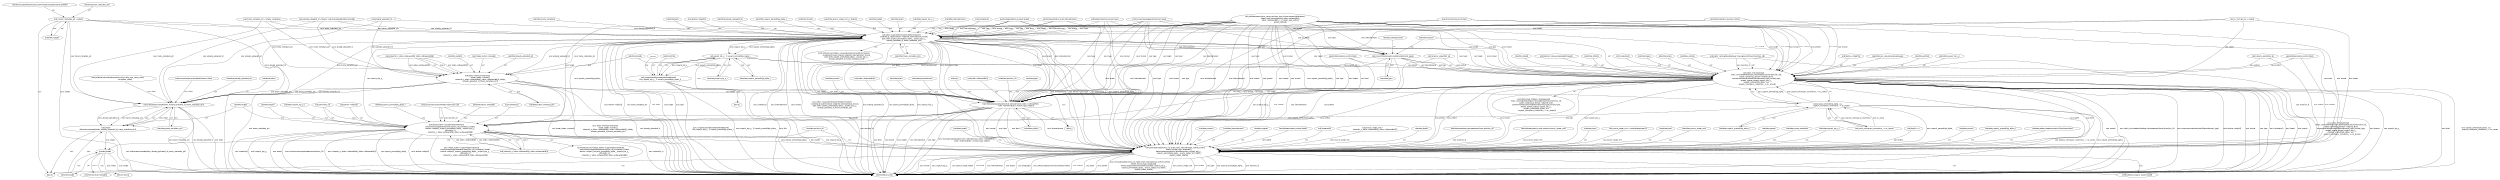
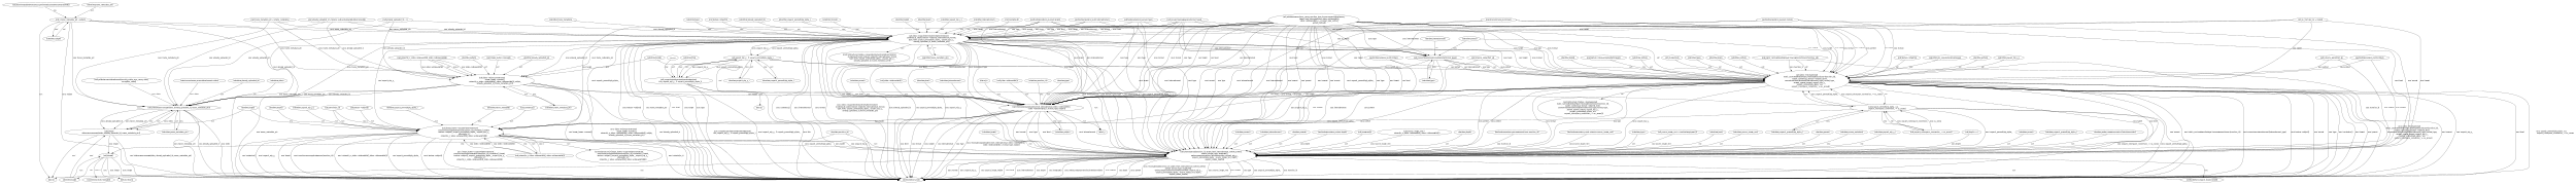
  digraph {
    fontname="Fira Sans"
    node [fontname="Fira Sans"]
    edge [fontname="Fira Sans"]
    n1 [label="(Call,* frame_metadata_ptr = nullptr)"]
    n2 [label="(Call,video->CopyVideoTextureToPlatformTexture(\n            ContextGL(), target, texture->Object(), internalformat, format,\n            type, level, unpack_premultiply_alpha_, unpack_flip_y_,\n            already_uploaded_id, frame_metadata_ptr))"]
    n3 [label="(Call,video->PaintCurrentFrame(\n            image_buffer->Canvas(),\n            IntRect(0, 0, video->videoWidth(), video->videoHeight()), nullptr,\n            already_uploaded_id, frame_metadata_ptr))"]
    n4 [label="(Call,VideoFrameToImage(video, already_uploaded_id, frame_metadata_ptr))"]
    n5 [label="(MethodReturn,void)"]
    n6 [label="(Block,)"]
    n7 [label="(Identifier,nullptr)"]
    n8 [label="(Call,unpack_flip_y_ || unpack_premultiply_alpha_)"]
    n9 [label="(Call,video->TexImageImpl(\n            static_cast<WebMediaPlayer::TexImageFunctionID>(function_id),\n            target, ContextGL(), texture->Object(), level,\n            ConvertTexInternalFormat(internalformat, type), format, type,\n            xoffset, yoffset, zoffset, unpack_flip_y_,\n            unpack_premultiply_alpha_ &&\n                unpack_colorspace_conversion_ == GL_NONE))"]
    n10 [label="(Call,TexImage2DBase(target, level, internalformat, video->videoWidth(),\n                       video->videoHeight(), 0, format, type, nullptr))"]
    n11 [label="(Call,image_buffer->CopyToPlatformTexture(\n                FunctionIDToSnapshotReason(function_id), ContextGL(), target,\n                texture->Object(), unpack_premultiply_alpha_, unpack_flip_y_,\n                IntPoint(0, 0),\n                IntRect(0, 0, video->videoWidth(), video->videoHeight())))"]
    n12 [label="(Call,TexImageImpl(function_id, target, level, internalformat, xoffset, yoffset,\n               zoffset, format, type, image.get(),\n               WebGLImageConversion::kHtmlDomVideo, unpack_flip_y_,\n               unpack_premultiply_alpha_, source_image_rect, depth,\n               unpack_image_height))"]
    n13 [label="(Call,ConvertTexInternalFormat(internalformat, type))"]
    n14 [label="(ControlStructure,if (video->CopyVideoTextureToPlatformTexture(\n            ContextGL(), target, texture->Object(), internalformat, format,\n            type, level, unpack_premultiply_alpha_, unpack_flip_y_,\n            already_uploaded_id, frame_metadata_ptr)))"]
    n15 [label="(Identifier,frame_metadata_ptr)"]
    n16 [label="(Block,)"]
    n17 [label="(Identifier,frame_metadata_ptr)"]
    n18 [label="(Call,image =\n      VideoFrameToImage(video, already_uploaded_id, frame_metadata_ptr))"]
    n19 [label="(Identifier,frame_metadata_ptr)"]
    n20 [label="(Call,ScopedUnpackParametersResetRestore(\n        this, unpack_flip_y_ || unpack_premultiply_alpha_))"]
    n21 [label="(Call,unpack_premultiply_alpha_ &&\n                unpack_colorspace_conversion_ == GL_NONE)"]
    n22 [label="(Identifier,unpack_flip_y_)"]
    n23 [label="(Identifier,unpack_premultiply_alpha_)"]
    n24 [label="(ControlStructure,if (video->TexImageImpl(\n            static_cast<WebMediaPlayer::TexImageFunctionID>(function_id),\n            target, ContextGL(), texture->Object(), level,\n            ConvertTexInternalFormat(internalformat, type), format, type,\n            xoffset, yoffset, zoffset, unpack_flip_y_,\n            unpack_premultiply_alpha_ &&\n                unpack_colorspace_conversion_ == GL_NONE)))"]
    n25 [label="(Identifier,nullptr)"]
    n26 [label="(ControlStructure,if (image_buffer->CopyToPlatformTexture(\n                FunctionIDToSnapshotReason(function_id), ContextGL(), target,\n                texture->Object(), unpack_premultiply_alpha_, unpack_flip_y_,\n                IntPoint(0, 0),\n                IntRect(0, 0, video->videoWidth(), video->videoHeight()))))"]
    n27 [label="(Call,IntRect(0, 0, video->videoWidth(), video->videoHeight()))"]
    n28 [label="(MethodReturn,unpack_image_height)"]
    n29 [label="(Identifier,type)"]
    n30 [label="(Block,)"]
    n31 [label="(Identifier,unpack_premultiply_alpha_)"]
-   n32 [label="(Call,const_colorspace_conversion_ == GL_NONE)"]
-   n33 [label="(Canvas,!image)"]
+   n32 [label="(Call,unpack_colorspace_conversion_ == GL_NONE)"]
+   n33 [label="(Call,!image)"]
    n34 [label="(Identifier,image)"]
    n35 [label="(ControlStructure,if (!image))"]
    n36 [label="(Return,return;)"]
    n37 [label="(Call,IntPoint(0, 0))"]
    n38 [label="(Identifier,zoffset)"]
    n39 [label="(Call,RuntimeEnabledFeatures::ExperimentalCanvasFeaturesEnabled())"]
    n40 [label="(MethodParameterIn,TexImageFunctionID function_id)"]
    n41 [label="(Identifier,function_id)"]
    n42 [label="(Call,ContextGL())"]
    n43 [label="(MethodParameterIn,const IntRect& source_image_rect)"]
    n44 [label="(MethodParameterIn,GLenum type)"]
    n45 [label="(Call,static_cast<WebMediaPlayer::TexImageFunctionID>(function_id))"]
    n46 [label="(Identifier,type)"]
    n47 [label="(Call,source_image_rect == SentinelEmptyRect())"]
    n48 [label="(Identifier,frame_metadata)"]
    n49 [label="(Call,texture->Object())"]
    n50 [label="(Identifier,level)"]
    n51 [label="(Identifier,frame_metadata_ptr)"]
    n52 [label="(Call,video->videoHeight())"]
    n53 [label="(Identifier,source_image_rect)"]
    n54 [label="(Call,ValidateHTMLVideoElement(security_origin, func_name, video,\n                                exception_state))"]
    n55 [label="(Identifier,yoffset)"]
-   n56 [label="(Call,FunctionIDToSnapshotReason(function_id))"]
    n57 [label="(Identifier,type)"]
    n58 [label="(Identifier,unpack_flip_y_)"]
    n59 [label="(Call,ValidateTexFunc(func_name, function_type, kSourceHTMLVideoElement,\n                       target, level, internalformat, video->videoWidth(),\n                       video->videoHeight(), 1, 0, format, type, xoffset,\n                       yoffset, zoffset))"]
    n60 [label="(Identifier,level)"]
    n61 [label="(Identifier,this)"]
    n62 [label="(Call,already_uploaded_id = -1)"]
    n63 [label="(Identifier,yoffset)"]
    n64 [label="(Identifier,internalformat)"]
    n65 [label="(Identifier,frame_metadata)"]
    n66 [label="(Identifier,image)"]
    n67 [label="(Call,ContextGL())"]
    n68 [label="(Identifier,frame_metadata)"]
    n69 [label="(Call,texture->Object())"]
    n70 [label="(PaintCurrentFrame,HTMLVideoElement* video)"]
    n71 [label="(Call,IntRect(0, 0, video->videoWidth(), video->videoHeight()))"]
    n72 [label="(Identifier,unpack_flip_y_)"]
    n73 [label="(Identifier,target)"]
    n74 [label="(PaintCurrentFrame,GLint level)"]
    n75 [label="(Literal,0)"]
    n76 [label="(Call,CanUseTexImageByGPU(format, type))"]
    n77 [label="(Identifier,already_uploaded_id)"]
    n78 [label="(Identifier,target)"]
    n79 [label="(Call,depth == 1)"]
    n80 [label="(MethodParameterIn,GLenum format)"]
    n81 [label="(Identifier,format)"]
    n82 [label="(Identifier,unpack_premultiply_alpha_)"]
    n83 [label="(Call,GL_TEXTURE_2D == target)"]
    n84 [label="(Identifier,unpack_premultiply_alpha_)"]
    n85 [label="(Identifier,WebGLImageConversion::kHtmlDomVideo)"]
    n86 [label="(Call,texture->ClearLastUploadedFrame())"]
    n87 [label="(Identifier,target)"]
    n88 [label="(MethodParameterIn,GLint zoffset)"]
    n89 [label="(Call,ContextGL())"]
    n90 [label="(Identifier,zoffset)"]
    n91 [label="(Identifier,internalformat)"]
    n92 [label="(Identifier,format)"]
    n93 [label="(Call,DCHECK_EQ(yoffset, 0))"]
    n94 [label="(Identifier,target)"]
    n95 [label="(Identifier,xoffset)"]
    n96 [label="(Call,DCHECK_EQ(xoffset, 0))"]
    n97 [label="(Identifier,type)"]
    n98 [label="(Identifier,level)"]
    n99 [label="(Identifier,unpack_flip_y_)"]
    n100 [label="(Call,video->videoWidth())"]
    n101 [label="(Identifier,function_id)"]
    n102 [label="(Call,frame_metadata_ptr = &frame_metadata)"]
    n103 [label="(Identifier,nullptr)"]
    n104 [label="(Call,already_uploaded_id = texture->GetLastUploadedVideoFrameId())"]
    n105 [label="(Identifier,type)"]
-   n106 [label="(Identifier,source_image_rect_is_default)"]
    n107 [label="(MethodParameterIn,GLsizei depth)"]
    n108 [label="(Identifier,xoffset)"]
    n109 [label="(Identifier,format)"]
    n110 [label="(Call,image.get())"]
    n111 [label="(Call,image_buffer->Canvas())"]
    n112 [label="(MethodParameterIn,GLint internalformat)"]
    n113 [label="(Identifier,internalformat)"]
    n114 [label="(Identifier,already_uploaded_id)"]
    n115 [label="(MethodParameterIn,GLenum target)"]
    n116 [label="(Call,source_image_rect ==\n          IntRect(0, 0, video->videoWidth(), video->videoHeight()))"]
    n117 [label="(Identifier,target)"]
    n118 [label="(Identifier,level)"]
    n119 [label="(Identifier,depth)"]
    n120 [label="(Identifier,unpack_flip_y_)"]
    n121 [label="(MethodParameterIn,GLint xoffset)"]
    n122 [label="(Identifier,format)"]
    n123 [label="(Call,texture->Object())"]
    n124 [label="(Identifier,unpack_premultiply_alpha_)"]
    n125 [label="(Identifier,use_copyTextureCHROMIUM)"]
    n126 [label="(Identifier,internalformat)"]
    n127 [label="(Identifier,already_uploaded_id)"]
    n128 [label="(Identifier,video)"]
    1000282
    n1 -> n2 [label="DDG: frame_metadata_ptr"]
    n1 -> n3 [label="DDG: frame_metadata_ptr"]
    n1 -> n4 [label="DDG: frame_metadata_ptr"]
    n1 -> n5 [label="DDG: nullptr"]
    n1 -> n5 [label="DDG: frame_metadata_ptr"]
    n1 -> n6 [label="AST: "]
    n1 -> n7 [label="CFG: "]
    n2 -> n3 [label="DDG: already_uploaded_id"]
    n2 -> n3 [label="DDG: frame_metadata_ptr"]
    n2 -> n4 [label="DDG: already_uploaded_id"]
    n2 -> n4 [label="DDG: frame_metadata_ptr"]
    n2 -> n5 [label="DDG: internalformat"]
    n2 -> n5 [label="DDG: format"]
    n2 -> n5 [label="DDG: video->CopyVideoTextureToPlatformTexture(\n            ContextGL(), target, texture->Object(), internalformat, format,\n            type, level, unpack_premultiply_alpha_, unpack_flip_y_,\n            already_uploaded_id, frame_metadata_ptr)"]
    n2 -> n5 [label="DDG: already_uploaded_id"]
    n2 -> n5 [label="DDG: unpack_premultiply_alpha_"]
    n2 -> n5 [label="DDG: unpack_flip_y_"]
    n2 -> n5 [label="DDG: texture->Object()"]
    n2 -> n5 [label="DDG: frame_metadata_ptr"]
    n2 -> n5 [label="DDG: level"]
    n2 -> n5 [label="DDG: target"]
    n2 -> n5 [label="DDG: type"]
    n2 -> n5 [label="DDG: ContextGL()"]
    n2 -> n8 [label="DDG: unpack_flip_y_"]
    n2 -> n8 [label="DDG: unpack_premultiply_alpha_"]
    n2 -> n9 [label="DDG: target"]
    n2 -> n9 [label="DDG: level"]
    n2 -> n9 [label="DDG: format"]
    n2 -> n10 [label="DDG: target"]
    n2 -> n10 [label="DDG: level"]
    n2 -> n10 [label="DDG: internalformat"]
    n2 -> n10 [label="DDG: format"]
    n2 -> n10 [label="DDG: type"]
    n2 -> n11 [label="DDG: unpack_premultiply_alpha_"]
    n2 -> n11 [label="DDG: unpack_flip_y_"]
    n2 -> n12 [label="DDG: target"]
    n2 -> n12 [label="DDG: level"]
    n2 -> n12 [label="DDG: internalformat"]
    n2 -> n12 [label="DDG: format"]
    n2 -> n12 [label="DDG: type"]
    n2 -> n12 [label="DDG: unpack_flip_y_"]
    n2 -> n12 [label="DDG: unpack_premultiply_alpha_"]
    n2 -> n13 [label="DDG: internalformat"]
    n2 -> n13 [label="DDG: type"]
    n2 -> n14 [label="AST: "]
    n2 -> n15 [label="CFG: "]
    n3 -> n4 [label="DDG: already_uploaded_id"]
    n3 -> n4 [label="DDG: frame_metadata_ptr"]
    n3 -> n5 [label="DDG: already_uploaded_id"]
    n3 -> n5 [label="DDG: frame_metadata_ptr"]
    n3 -> n5 [label="DDG: image_buffer->Canvas()"]
    n3 -> n5 [label="DDG: video->PaintCurrentFrame(\n            image_buffer->Canvas(),\n            IntRect(0, 0, video->videoWidth(), video->videoHeight()), nullptr,\n            already_uploaded_id, frame_metadata_ptr)"]
    n3 -> n10 [label="DDG: nullptr"]
    n3 -> n16 [label="AST: "]
    n3 -> n17 [label="CFG: "]
    n4 -> n5 [label="DDG: frame_metadata_ptr"]
    n4 -> n5 [label="DDG: already_uploaded_id"]
    n4 -> n5 [label="DDG: video"]
    n4 -> n18 [label="AST: "]
    n4 -> n18 [label="DDG: video"]
    n4 -> n18 [label="DDG: already_uploaded_id"]
    n4 -> n18 [label="DDG: frame_metadata_ptr"]
    n4 -> n19 [label="CFG: "]
    n7 -> n1 [label="AST: "]
    n8 -> n9 [label="DDG: unpack_flip_y_"]
    n8 -> n20 [label="AST: "]
    n8 -> n20 [label="DDG: unpack_flip_y_"]
    n8 -> n20 [label="DDG: unpack_premultiply_alpha_"]
    n8 -> n21 [label="DDG: unpack_premultiply_alpha_"]
    n8 -> n22 [label="CFG: "]
    n8 -> n23 [label="CFG: "]
    n9 -> n5 [label="DDG: texture->Object()"]
    n9 -> n5 [label="DDG: format"]
    n9 -> n5 [label="DDG: type"]
    n9 -> n5 [label="DDG: ContextGL()"]
    n9 -> n5 [label="DDG: target"]
    n9 -> n5 [label="DDG: yoffset"]
    n9 -> n5 [label="DDG: video->TexImageImpl(\n            static_cast<WebMediaPlayer::TexImageFunctionID>(function_id),\n            target, ContextGL(), texture->Object(), level,\n            ConvertTexInternalFormat(internalformat, type), format, type,\n            xoffset, yoffset, zoffset, unpack_flip_y_,\n            unpack_premultiply_alpha_ &&\n                unpack_colorspace_conversion_ == GL_NONE)"]
    n9 -> n5 [label="DDG: xoffset"]
    n9 -> n5 [label="DDG: unpack_flip_y_"]
    n9 -> n5 [label="DDG: level"]
    n9 -> n5 [label="DDG: unpack_premultiply_alpha_ &&\n                unpack_colorspace_conversion_ == GL_NONE"]
    n9 -> n5 [label="DDG: zoffset"]
    n9 -> n5 [label="DDG: static_cast<WebMediaPlayer::TexImageFunctionID>(function_id)"]
    n9 -> n5 [label="DDG: ConvertTexInternalFormat(internalformat, type)"]
    n9 -> n10 [label="DDG: target"]
    n9 -> n10 [label="DDG: level"]
    n9 -> n10 [label="DDG: format"]
    n9 -> n10 [label="DDG: type"]
    n9 -> n11 [label="DDG: unpack_flip_y_"]
    n9 -> n12 [label="DDG: target"]
    n9 -> n12 [label="DDG: level"]
    n9 -> n12 [label="DDG: xoffset"]
    n9 -> n12 [label="DDG: yoffset"]
    n9 -> n12 [label="DDG: zoffset"]
    n9 -> n12 [label="DDG: format"]
    n9 -> n12 [label="DDG: type"]
    n9 -> n12 [label="DDG: unpack_flip_y_"]
    n9 -> n21 [label="CFG: "]
    n9 -> n24 [label="AST: "]
    n10 -> n5 [label="DDG: internalformat"]
    n10 -> n5 [label="DDG: type"]
    n10 -> n5 [label="DDG: TexImage2DBase(target, level, internalformat, video->videoWidth(),\n                       video->videoHeight(), 0, format, type, nullptr)"]
    n10 -> n5 [label="DDG: level"]
    n10 -> n5 [label="DDG: format"]
    n10 -> n5 [label="DDG: nullptr"]
    n10 -> n11 [label="DDG: target"]
    n10 -> n12 [label="DDG: level"]
    n10 -> n12 [label="DDG: internalformat"]
    n10 -> n12 [label="DDG: format"]
    n10 -> n12 [label="DDG: type"]
    n10 -> n16 [label="AST: "]
    n10 -> n25 [label="CFG: "]
    n11 -> n5 [label="DDG: unpack_flip_y_"]
    n11 -> n5 [label="DDG: FunctionIDToSnapshotReason(function_id)"]
    n11 -> n5 [label="DDG: IntRect(0, 0, video->videoWidth(), video->videoHeight())"]
    n11 -> n5 [label="DDG: unpack_premultiply_alpha_"]
    n11 -> n5 [label="DDG: texture->Object()"]
    n11 -> n5 [label="DDG: image_buffer->CopyToPlatformTexture(\n                FunctionIDToSnapshotReason(function_id), ContextGL(), target,\n                texture->Object(), unpack_premultiply_alpha_, unpack_flip_y_,\n                IntPoint(0, 0),\n                IntRect(0, 0, video->videoWidth(), video->videoHeight()))"]
    n11 -> n5 [label="DDG: IntPoint(0, 0)"]
    n11 -> n5 [label="DDG: target"]
    n11 -> n5 [label="DDG: ContextGL()"]
    n11 -> n12 [label="DDG: target"]
    n11 -> n12 [label="DDG: unpack_flip_y_"]
    n11 -> n12 [label="DDG: unpack_premultiply_alpha_"]
    n11 -> n26 [label="AST: "]
    n11 -> n27 [label="CFG: "]
    n12 -> n5 [label="DDG: unpack_image_height"]
    n12 -> n5 [label="DDG: level"]
    n12 -> n5 [label="DDG: internalformat"]
    n12 -> n5 [label="DDG: target"]
    n12 -> n5 [label="DDG: image.get()"]
    n12 -> n5 [label="DDG: WebGLImageConversion::kHtmlDomVideo"]
    n12 -> n5 [label="DDG: zoffset"]
    n12 -> n5 [label="DDG: depth"]
    n12 -> n5 [label="DDG: yoffset"]
    n12 -> n5 [label="DDG: TexImageImpl(function_id, target, level, internalformat, xoffset, yoffset,\n               zoffset, format, type, image.get(),\n               WebGLImageConversion::kHtmlDomVideo, unpack_flip_y_,\n               unpack_premultiply_alpha_, source_image_rect, depth,\n               unpack_image_height)"]
    n12 -> n5 [label="DDG: source_image_rect"]
    n12 -> n5 [label="DDG: xoffset"]
    n12 -> n5 [label="DDG: type"]
    n12 -> n5 [label="DDG: unpack_premultiply_alpha_"]
    n12 -> n5 [label="DDG: function_id"]
    n12 -> n5 [label="DDG: format"]
    n12 -> n5 [label="DDG: unpack_flip_y_"]
    n12 -> n6 [label="AST: "]
    n12 -> n28 [label="CFG: "]
    n13 -> n9 [label="AST: "]
    n13 -> n9 [label="DDG: internalformat"]
    n13 -> n9 [label="DDG: type"]
    n13 -> n10 [label="DDG: internalformat"]
    n13 -> n12 [label="DDG: internalformat"]
    n13 -> n29 [label="CFG: "]
    n15 -> n2 [label="AST: "]
    n17 -> n3 [label="AST: "]
    n18 -> n4 [label="CFG: "]
    n18 -> n5 [label="DDG: VideoFrameToImage(video, already_uploaded_id, frame_metadata_ptr)"]
    n18 -> n6 [label="AST: "]
    n18 -> n33 [label="DDG: image"]
    n19 -> n4 [label="AST: "]
    n20 -> n5 [label="DDG: this"]
    n20 -> n5 [label="DDG: ScopedUnpackParametersResetRestore(\n        this, unpack_flip_y_ || unpack_premultiply_alpha_)"]
    n20 -> n5 [label="DDG: unpack_flip_y_ || unpack_premultiply_alpha_"]
    n20 -> n8 [label="CFG: "]
    n20 -> n30 [label="AST: "]
    n21 -> n5 [label="DDG: unpack_premultiply_alpha_"]
    n21 -> n5 [label="DDG: unpack_colorspace_conversion_ == GL_NONE"]
    n21 -> n9 [label="AST: "]
    n21 -> n9 [label="DDG: unpack_premultiply_alpha_"]
    n21 -> n9 [label="DDG: unpack_colorspace_conversion_ == GL_NONE"]
    n21 -> n11 [label="DDG: unpack_premultiply_alpha_"]
    n21 -> n12 [label="DDG: unpack_premultiply_alpha_"]
    n21 -> n31 [label="CFG: "]
    n21 -> n32 [label="CFG: "]
    n22 -> n8 [label="AST: "]
    n23 -> n8 [label="AST: "]
    n25 -> n10 [label="AST: "]
    n27 -> n11 [label="AST: "]
    n27 -> n11 [label="DDG: 0"]
    n27 -> n11 [label="DDG: video->videoWidth()"]
    n27 -> n11 [label="DDG: video->videoHeight()"]
    n28 -> n12 [label="AST: "]
    n29 -> n13 [label="AST: "]
    n31 -> n21 [label="AST: "]
    n32 -> n21 [label="AST: "]
    n32 -> n21 [label="DDG: unpack_colorspace_conversion_"]
    n32 -> n21 [label="DDG: GL_NONE"]
    n33 -> n5 [label="DDG: !image"]
    n33 -> n5 [label="DDG: image"]
    n33 -> n34 [label="CFG: "]
    n33 -> n35 [label="DDG: 0"]
    n33 -> n36 [label="CFG: "]
    n34 -> n18 [label="CFG: "]
    n34 -> n33 [label="AST: "]
    n37 -> n11 [label="AST: "]
    n37 -> n11 [label="DDG: 0"]
    n38 -> n9 [label="AST: "]
    n39 -> n1 [label="CFG: "]
    n40 -> n12 [label="DDG: function_id"]
    n41 -> n12 [label="AST: "]
    n41 -> n33 [label="CFG: "]
    n42 -> n2 [label="AST: "]
    n43 -> n12 [label="DDG: source_image_rect"]
    n44 -> n2 [label="DDG: type"]
    n44 -> n9 [label="DDG: type"]
    n44 -> n10 [label="DDG: type"]
    n44 -> n12 [label="DDG: type"]
    n45 -> n9 [label="AST: "]
    n45 -> n9 [label="DDG: function_id"]
    n45 -> n12 [label="DDG: function_id"]
    n46 -> n12 [label="AST: "]
    n47 -> n12 [label="DDG: source_image_rect"]
    n48 -> n2 [label="CFG: "]
    n49 -> n11 [label="AST: "]
    n50 -> n12 [label="AST: "]
    n51 -> n1 [label="AST: "]
    n52 -> n10 [label="AST: "]
    n53 -> n12 [label="AST: "]
    n54 -> n4 [label="DDG: video"]
    n55 -> n9 [label="AST: "]
-   n56 -> n11 [label="AST: "]
-   n56 -> n11 [label="DDG: function_id"]
-   n56 -> n12 [label="DDG: function_id"]
    n57 -> n2 [label="AST: "]
    n58 -> n9 [label="AST: "]
    n59 -> n2 [label="DDG: target"]
    n59 -> n2 [label="DDG: internalformat"]
    n59 -> n2 [label="DDG: format"]
    n59 -> n2 [label="DDG: type"]
    n59 -> n2 [label="DDG: level"]
    n59 -> n9 [label="DDG: target"]
    n59 -> n9 [label="DDG: level"]
    n59 -> n9 [label="DDG: format"]
    n59 -> n9 [label="DDG: xoffset"]
    n59 -> n9 [label="DDG: yoffset"]
    n59 -> n9 [label="DDG: zoffset"]
    n59 -> n10 [label="DDG: target"]
    n59 -> n10 [label="DDG: level"]
    n59 -> n10 [label="DDG: internalformat"]
    n59 -> n10 [label="DDG: format"]
    n59 -> n10 [label="DDG: type"]
    n59 -> n12 [label="DDG: target"]
    n59 -> n12 [label="DDG: level"]
    n59 -> n12 [label="DDG: internalformat"]
    n59 -> n12 [label="DDG: xoffset"]
    n59 -> n12 [label="DDG: yoffset"]
    n59 -> n12 [label="DDG: zoffset"]
    n59 -> n12 [label="DDG: format"]
    n59 -> n12 [label="DDG: type"]
    n59 -> n13 [label="DDG: internalformat"]
    n59 -> n13 [label="DDG: type"]
    n60 -> n10 [label="AST: "]
    n61 -> n20 [label="AST: "]
    n62 -> n2 [label="DDG: already_uploaded_id"]
    n62 -> n3 [label="DDG: already_uploaded_id"]
    n62 -> n4 [label="DDG: already_uploaded_id"]
    n63 -> n12 [label="AST: "]
    n64 -> n10 [label="AST: "]
    n65 -> n11 [label="CFG: "]
    n66 -> n11 [label="CFG: "]
    n66 -> n18 [label="AST: "]
    n67 -> n11 [label="AST: "]
    n68 -> n12 [label="CFG: "]
    n69 -> n2 [label="AST: "]
    n70 -> n4 [label="DDG: video"]
    n71 -> n3 [label="AST: "]
    n71 -> n3 [label="DDG: 0"]
    n71 -> n3 [label="DDG: video->videoWidth()"]
    n71 -> n3 [label="DDG: video->videoHeight()"]
    n72 -> n12 [label="AST: "]
    n73 -> n9 [label="AST: "]
    n74 -> n2 [label="DDG: level"]
    n74 -> n9 [label="DDG: level"]
    n74 -> n10 [label="DDG: level"]
    n74 -> n12 [label="DDG: level"]
    n75 -> n10 [label="AST: "]
    n76 -> n2 [label="DDG: format"]
    n76 -> n2 [label="DDG: type"]
    n76 -> n9 [label="DDG: format"]
    n76 -> n10 [label="DDG: format"]
    n76 -> n10 [label="DDG: type"]
    n76 -> n12 [label="DDG: format"]
    n76 -> n12 [label="DDG: type"]
    n76 -> n13 [label="DDG: GL_NONE"]
    n77 -> n2 [label="AST: "]
    n78 -> n3 [label="CFG: "]
    n78 -> n10 [label="AST: "]
    n79 -> n12 [label="DDG: depth"]
    n80 -> n2 [label="DDG: format"]
    n80 -> n9 [label="DDG: format"]
    n80 -> n10 [label="DDG: format"]
    n80 -> n12 [label="DDG: format"]
    n81 -> n12 [label="AST: "]
    n82 -> n12 [label="AST: "]
    n83 -> n2 [label="DDG: target"]
    n83 -> n9 [label="DDG: target"]
    n83 -> n10 [label="DDG: target"]
    n83 -> n12 [label="DDG: target"]
    n84 -> n2 [label="AST: "]
    n85 -> n12 [label="AST: "]
    n86 -> n9 [label="CFG: "]
    n87 -> n12 [label="AST: "]
    n88 -> n9 [label="DDG: zoffset"]
    n88 -> n12 [label="DDG: zoffset"]
    n89 -> n9 [label="AST: "]
    n90 -> n12 [label="AST: "]
    n91 -> n12 [label="AST: "]
    n92 -> n2 [label="AST: "]
    n93 -> n9 [label="DDG: yoffset"]
    n93 -> n12 [label="DDG: yoffset"]
    n94 -> n11 [label="AST: "]
    n95 -> n12 [label="AST: "]
    n96 -> n9 [label="DDG: xoffset"]
    n96 -> n12 [label="DDG: xoffset"]
    n97 -> n9 [label="AST: "]
    n98 -> n9 [label="AST: "]
    n99 -> n11 [label="AST: "]
    n100 -> n10 [label="AST: "]
    n101 -> n10 [label="CFG: "]
    n102 -> n2 [label="DDG: frame_metadata_ptr"]
    n102 -> n3 [label="DDG: frame_metadata_ptr"]
    n102 -> n4 [label="DDG: frame_metadata_ptr"]
    n103 -> n3 [label="AST: "]
    n104 -> n2 [label="DDG: already_uploaded_id"]
    n104 -> n3 [label="DDG: already_uploaded_id"]
    n104 -> n4 [label="DDG: already_uploaded_id"]
    n105 -> n10 [label="AST: "]
-   n106 -> n2 [label="CFG: "]
    n107 -> n12 [label="DDG: depth"]
    n108 -> n9 [label="AST: "]
    n109 -> n10 [label="AST: "]
    n110 -> n12 [label="AST: "]
    n111 -> n3 [label="AST: "]
    n112 -> n2 [label="DDG: internalformat"]
    n112 -> n10 [label="DDG: internalformat"]
    n112 -> n12 [label="DDG: internalformat"]
    n113 -> n13 [label="AST: "]
    n114 -> n4 [label="AST: "]
    n115 -> n2 [label="DDG: target"]
    n115 -> n9 [label="DDG: target"]
    n115 -> n10 [label="DDG: target"]
    n115 -> n11 [label="DDG: target"]
    n115 -> n12 [label="DDG: target"]
    n116 -> n12 [label="DDG: source_image_rect"]
    n117 -> n2 [label="AST: "]
    n118 -> n2 [label="AST: "]
    n119 -> n12 [label="AST: "]
    n120 -> n2 [label="AST: "]
    n121 -> n9 [label="DDG: xoffset"]
    n121 -> n12 [label="DDG: xoffset"]
    n122 -> n9 [label="AST: "]
    n122 -> n13 [label="CFG: "]
    n123 -> n9 [label="AST: "]
    n124 -> n11 [label="AST: "]
    n125 -> n9 [label="CFG: "]
    n126 -> n2 [label="AST: "]
    n127 -> n3 [label="AST: "]
    n128 -> n4 [label="AST: "]
    1000282 -> n20 [label="CFG: "]
  }
